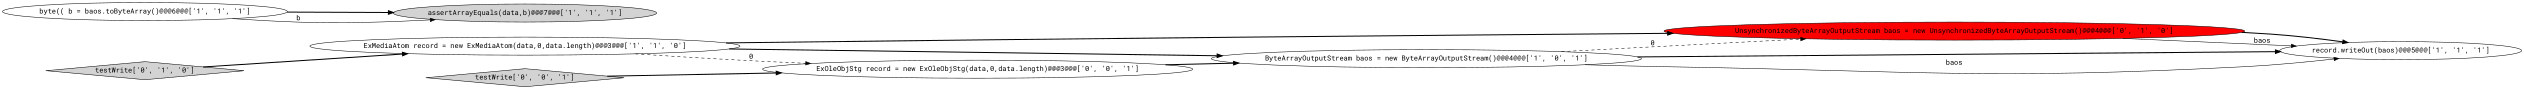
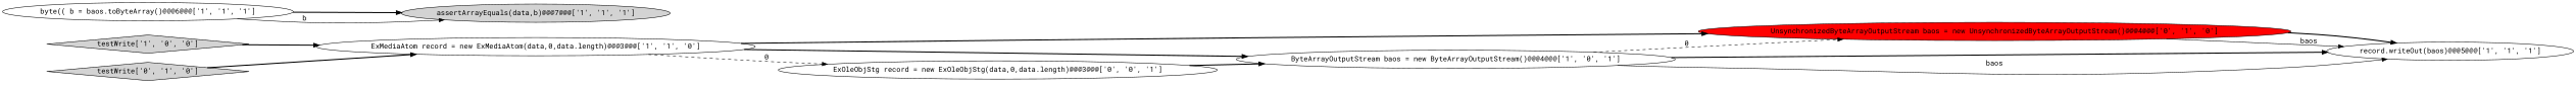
  digraph {
    fontname="Roboto Mono"
    rankdir=LR
    node [fillcolor=white fontname="Roboto Mono" shape=ellipse style=filled]
    edge [fontname="Roboto Mono" style=bold]
    n1 [label="ExOleObjStg record = new ExOleObjStg(data,0,data.length)@@@3@@@['0', '0', '1']"]
    n2 [label="ByteArrayOutputStream baos = new ByteArrayOutputStream()@@@4@@@['1', '0', '1']"]
    n3 [fillcolor=red label="UnsynchronizedByteArrayOutputStream baos = new UnsynchronizedByteArrayOutputStream()@@@4@@@['0', '1', '0']"]
    n4 [label="record.writeOut(baos)@@@5@@@['1', '1', '1']"]
    n5 [label="byte(( b = baos.toByteArray()@@@6@@@['1', '1', '1']"]
    n6 [fillcolor=lightgray label="assertArrayEquals(data,b)@@@7@@@['1', '1', '1']"]
    n7 [label="ExMediaAtom record = new ExMediaAtom(data,0,data.length)@@@3@@@['1', '1', '0']"]
+   n8 [fillcolor=lightgray label="testWrite['1', '0', '0']" shape=diamond]
    n9 [fillcolor=lightgray label="testWrite['0', '1', '0']" shape=diamond]
-   n10 [fillcolor=lightgray label="testWrite['0', '0', '1']" shape=diamond]
    n1 -> n2
    n2 -> n3 [label=0 style=dashed]
    n2 -> n4
    n2 -> n4 [label=baos style=solid]
    n3 -> n4
    n3 -> n4 [label=baos style=solid]
    n5 -> n6
    n5 -> n6 [label=b style=solid]
    n7 -> n1 [label=0 style=dashed]
    n7 -> n2
    n7 -> n3
+   n8 -> n7
    n9 -> n7
-   n10 -> n1
  }
